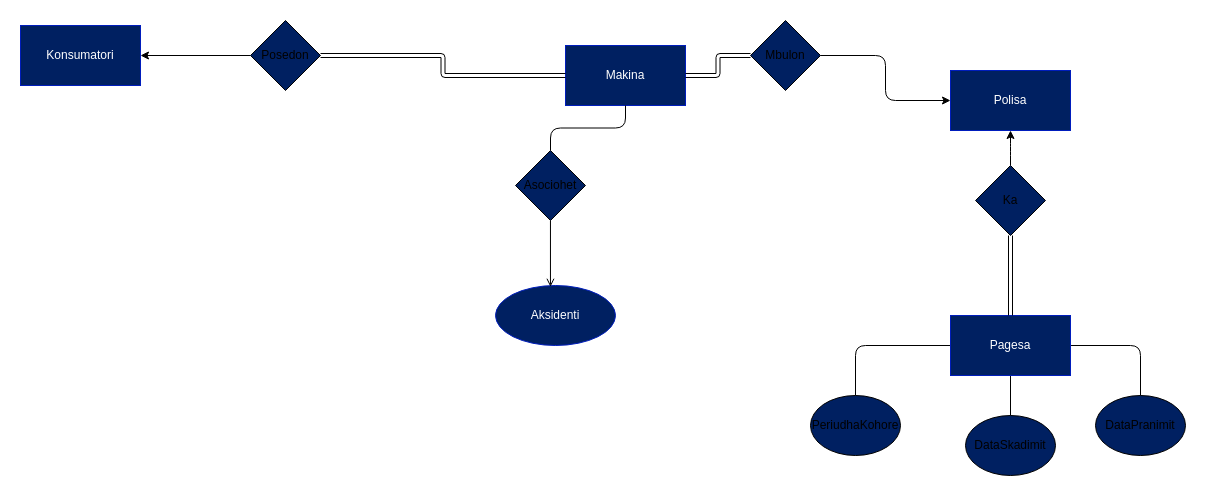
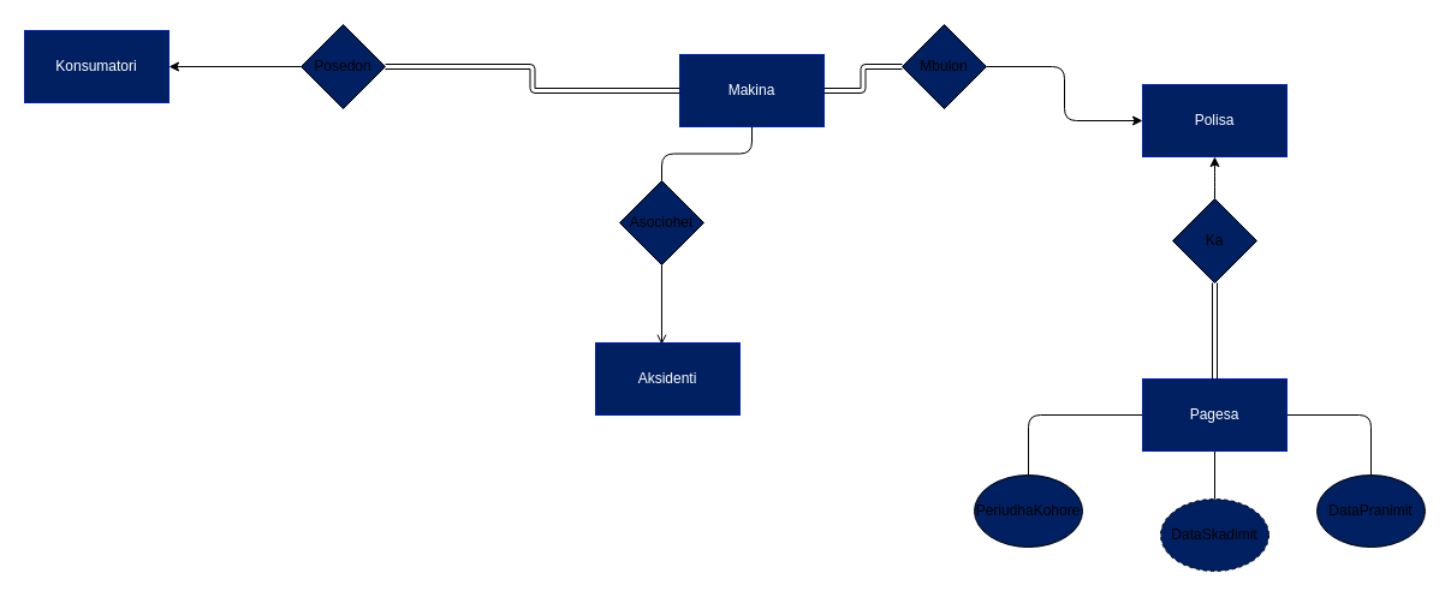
  <mxCell id="0" />
  <mxCell id="1" parent="0" />
  <mxCell id="2" value="Konsumatori" style="rounded=0;whiteSpace=wrap;html=1;strokeColor=#001DBC;fontColor=#ffffff;fillColor=#002061;" vertex="1" parent="1"><mxGeometry x="20" y="25" width="120" height="60" as="geometry" /></mxCell>
  <mxCell id="3" value="Makina" style="rounded=0;whiteSpace=wrap;html=1;strokeColor=#001DBC;fontColor=#ffffff;fillColor=#002061;" vertex="1" parent="1"><mxGeometry x="565" y="45" width="120" height="60" as="geometry" /></mxCell>
- <mxCell id="4" value="Aksidenti" style="ellipse;whiteSpace=wrap;html=1;strokeColor=#001DBC;fontColor=#ffffff;fillColor=#002061;" vertex="1" parent="1"><mxGeometry x="495" y="285" width="120" height="60" as="geometry" /></mxCell>
+ <mxCell id="4" value="Aksidenti" style="rounded=0;whiteSpace=wrap;html=1;strokeColor=#001DBC;fontColor=#ffffff;fillColor=#002061;" vertex="1" parent="1"><mxGeometry x="495" y="285" width="120" height="60" as="geometry" /></mxCell>
  <mxCell id="5" value="Polisa" style="rounded=0;whiteSpace=wrap;html=1;strokeColor=#001DBC;fontColor=#ffffff;fillColor=#002061;" vertex="1" parent="1"><mxGeometry x="950" y="70" width="120" height="60" as="geometry" /></mxCell>
  <mxCell id="6" style="edgeStyle=orthogonalEdgeStyle;curved=0;rounded=1;sketch=0;orthogonalLoop=1;jettySize=auto;html=1;endArrow=none;endFill=0;" edge="1" parent="1" source="9" target="22"><mxGeometry relative="1" as="geometry" /></mxCell>
  <mxCell id="7" style="edgeStyle=orthogonalEdgeStyle;curved=0;rounded=1;sketch=0;orthogonalLoop=1;jettySize=auto;html=1;endArrow=none;endFill=0;" edge="1" parent="1" source="9" target="23"><mxGeometry relative="1" as="geometry" /></mxCell>
  <mxCell id="8" style="edgeStyle=orthogonalEdgeStyle;curved=0;rounded=1;sketch=0;orthogonalLoop=1;jettySize=auto;html=1;endArrow=none;endFill=0;" edge="1" parent="1" source="9" target="24"><mxGeometry relative="1" as="geometry" /></mxCell>
  <mxCell id="9" value="Pagesa" style="rounded=0;whiteSpace=wrap;html=1;strokeColor=#001DBC;fontColor=#ffffff;fillColor=#002061;" vertex="1" parent="1"><mxGeometry x="950" y="315" width="120" height="60" as="geometry" /></mxCell>
  <mxCell id="10" style="edgeStyle=orthogonalEdgeStyle;curved=0;rounded=1;sketch=0;orthogonalLoop=1;jettySize=auto;html=1;entryX=1;entryY=0.5;entryDx=0;entryDy=0;" edge="1" parent="1" source="12" target="2"><mxGeometry relative="1" as="geometry" /></mxCell>
  <mxCell id="11" style="edgeStyle=orthogonalEdgeStyle;curved=0;rounded=1;sketch=0;orthogonalLoop=1;jettySize=auto;html=1;shape=link;" edge="1" parent="1" source="12" target="3"><mxGeometry relative="1" as="geometry" /></mxCell>
  <mxCell id="12" value="Posedon" style="rhombus;whiteSpace=wrap;html=1;rounded=0;sketch=0;fillColor=#002061;" vertex="1" parent="1"><mxGeometry x="250" y="20" width="70" height="70" as="geometry" /></mxCell>
  <mxCell id="13" style="edgeStyle=orthogonalEdgeStyle;curved=0;rounded=1;sketch=0;orthogonalLoop=1;jettySize=auto;html=1;entryX=0.5;entryY=1;entryDx=0;entryDy=0;endArrow=none;endFill=0;" edge="1" parent="1" source="15" target="3"><mxGeometry relative="1" as="geometry" /></mxCell>
  <mxCell id="14" style="edgeStyle=orthogonalEdgeStyle;curved=0;rounded=1;sketch=0;orthogonalLoop=1;jettySize=auto;html=1;entryX=0.458;entryY=0.022;entryDx=0;entryDy=0;entryPerimeter=0;endArrow=open;endFill=0;" edge="1" parent="1" source="15" target="4"><mxGeometry relative="1" as="geometry" /></mxCell>
  <mxCell id="15" value="Asociohet" style="rhombus;whiteSpace=wrap;html=1;rounded=0;sketch=0;fillColor=#002061;" vertex="1" parent="1"><mxGeometry x="515" y="150" width="70" height="70" as="geometry" /></mxCell>
  <mxCell id="16" style="edgeStyle=orthogonalEdgeStyle;curved=0;rounded=1;sketch=0;orthogonalLoop=1;jettySize=auto;html=1;endArrow=classic;endFill=1;" edge="1" parent="1" source="18" target="5"><mxGeometry relative="1" as="geometry" /></mxCell>
  <mxCell id="17" style="edgeStyle=orthogonalEdgeStyle;curved=0;rounded=1;sketch=0;orthogonalLoop=1;jettySize=auto;html=1;endArrow=none;endFill=0;shape=link;" edge="1" parent="1" source="18" target="3"><mxGeometry relative="1" as="geometry" /></mxCell>
  <mxCell id="18" value="Mbulon" style="rhombus;whiteSpace=wrap;html=1;rounded=0;sketch=0;fillColor=#002061;" vertex="1" parent="1"><mxGeometry x="750" y="20" width="70" height="70" as="geometry" /></mxCell>
  <mxCell id="19" style="edgeStyle=orthogonalEdgeStyle;curved=0;rounded=1;sketch=0;orthogonalLoop=1;jettySize=auto;html=1;endArrow=classic;endFill=1;" edge="1" parent="1" source="21" target="5"><mxGeometry relative="1" as="geometry" /></mxCell>
  <mxCell id="20" style="edgeStyle=orthogonalEdgeStyle;curved=0;rounded=1;sketch=0;orthogonalLoop=1;jettySize=auto;html=1;endArrow=classic;endFill=1;shape=link;" edge="1" parent="1" source="21" target="9"><mxGeometry relative="1" as="geometry" /></mxCell>
  <mxCell id="21" value="Ka" style="rhombus;whiteSpace=wrap;html=1;rounded=0;sketch=0;fillColor=#002061;" vertex="1" parent="1"><mxGeometry x="975" y="165" width="70" height="70" as="geometry" /></mxCell>
  <mxCell id="22" value="PeriudhaKohore" style="ellipse;whiteSpace=wrap;html=1;rounded=0;sketch=0;fillColor=#002061;" vertex="1" parent="1"><mxGeometry x="810" y="395" width="90" height="60" as="geometry" /></mxCell>
- <mxCell id="23" value="DataSkadimit" style="ellipse;whiteSpace=wrap;html=1;rounded=0;sketch=0;fillColor=#002061;" vertex="1" parent="1"><mxGeometry x="965" y="415" width="90" height="60" as="geometry" /></mxCell>
+ <mxCell id="23" value="DataSkadimit" style="ellipse;whiteSpace=wrap;html=1;rounded=0;sketch=0;fillColor=#002061;dashed=1;" vertex="1" parent="1"><mxGeometry x="965" y="415" width="90" height="60" as="geometry" /></mxCell>
  <mxCell id="24" value="DataPranimit" style="ellipse;whiteSpace=wrap;html=1;rounded=0;sketch=0;fillColor=#002061;" vertex="1" parent="1"><mxGeometry x="1095" y="395" width="90" height="60" as="geometry" /></mxCell>
